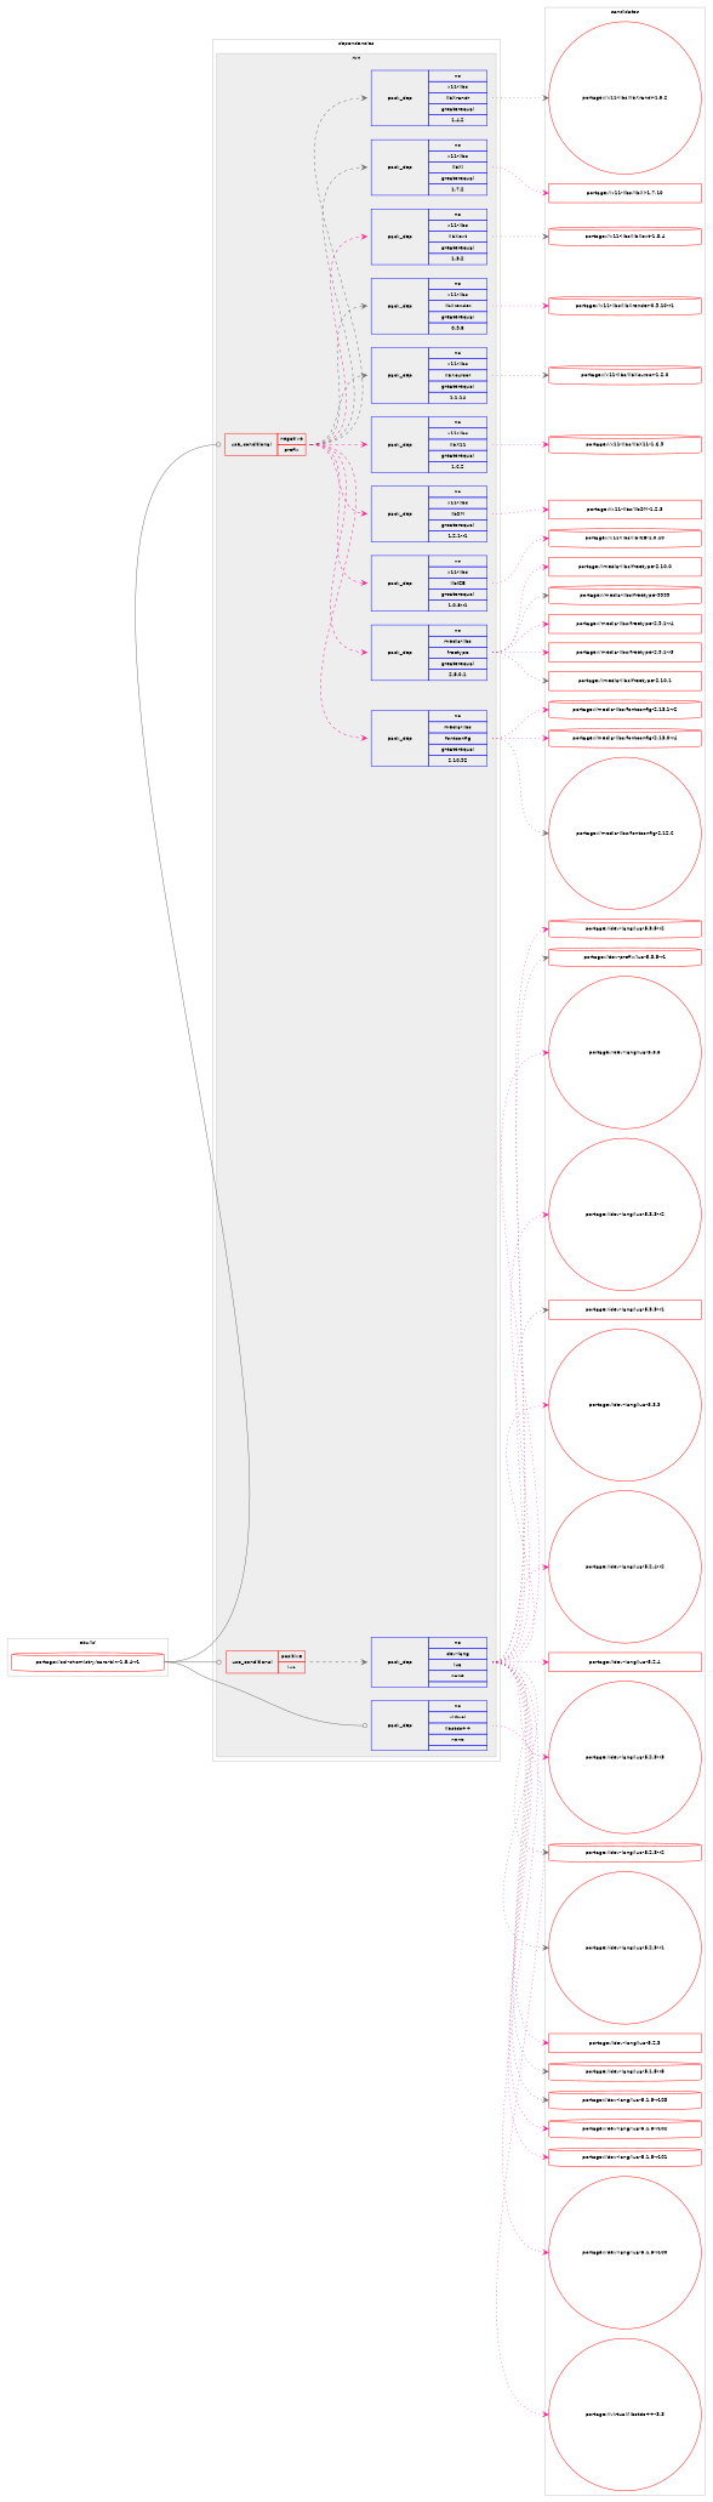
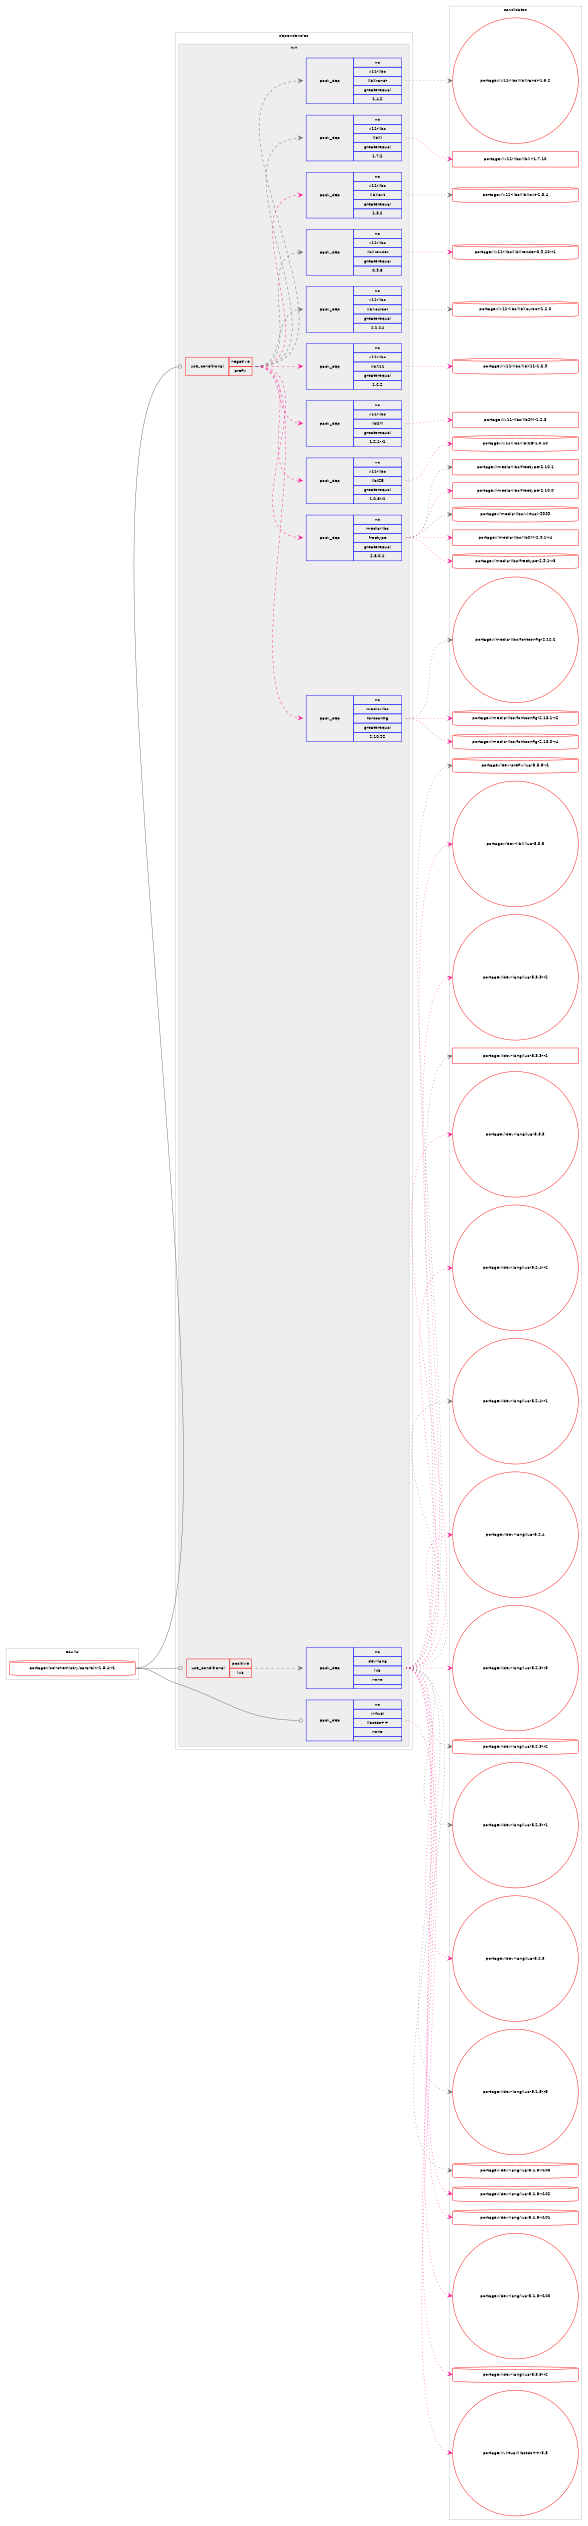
  digraph {
    compound=true
    concentrate=true
    fontname=Helvetica
    fontsize=10
    newrank=true
    rankdir=LR
    ranksep=1.5
    node [color=red fontname=Helvetica fontsize=10 shape=cylinder]
    edge [arrowhead=vee color=deeppink headport=w style=dotted tailport=e weight=100]
    n1 [label="portage://sci-chemistry/cara-bin-1.8.4-r1" width=4]
    n2 [color=blue label=<<TABLE BORDER="0" CELLBORDER="1" CELLSPACING="0" CELLPADDING="4" WIDTH="220"><TR><TD ROWSPAN="6" CELLPADDING="30">pack_dep</TD></TR><TR><TD WIDTH="110">no</TD></TR><TR><TD>media-libs</TD></TR><TR><TD>fontconfig</TD></TR><TR><TD>greaterequal</TD></TR><TR><TD>2.10.92</TD></TR></TABLE>> shape=none]
    n3 [color=blue label=<<TABLE BORDER="0" CELLBORDER="1" CELLSPACING="0" CELLPADDING="4" WIDTH="220"><TR><TD ROWSPAN="6" CELLPADDING="30">pack_dep</TD></TR><TR><TD WIDTH="110">no</TD></TR><TR><TD>media-libs</TD></TR><TR><TD>freetype</TD></TR><TR><TD>greaterequal</TD></TR><TR><TD>2.5.0.1</TD></TR></TABLE>> shape=none]
    n4 [color=blue label=<<TABLE BORDER="0" CELLBORDER="1" CELLSPACING="0" CELLPADDING="4" WIDTH="220"><TR><TD ROWSPAN="6" CELLPADDING="30">pack_dep</TD></TR><TR><TD WIDTH="110">no</TD></TR><TR><TD>x11-libs</TD></TR><TR><TD>libICE</TD></TR><TR><TD>greaterequal</TD></TR><TR><TD>1.0.8-r1</TD></TR></TABLE>> shape=none]
    n5 [color=blue label=<<TABLE BORDER="0" CELLBORDER="1" CELLSPACING="0" CELLPADDING="4" WIDTH="220"><TR><TD ROWSPAN="6" CELLPADDING="30">pack_dep</TD></TR><TR><TD WIDTH="110">no</TD></TR><TR><TD>x11-libs</TD></TR><TR><TD>libSM</TD></TR><TR><TD>greaterequal</TD></TR><TR><TD>1.2.1-r1</TD></TR></TABLE>> shape=none]
    n6 [color=blue label=<<TABLE BORDER="0" CELLBORDER="1" CELLSPACING="0" CELLPADDING="4" WIDTH="220"><TR><TD ROWSPAN="6" CELLPADDING="30">pack_dep</TD></TR><TR><TD WIDTH="110">no</TD></TR><TR><TD>x11-libs</TD></TR><TR><TD>libX11</TD></TR><TR><TD>greaterequal</TD></TR><TR><TD>1.6.2</TD></TR></TABLE>> shape=none]
    n7 [color=blue label=<<TABLE BORDER="0" CELLBORDER="1" CELLSPACING="0" CELLPADDING="4" WIDTH="220"><TR><TD ROWSPAN="6" CELLPADDING="30">pack_dep</TD></TR><TR><TD WIDTH="110">no</TD></TR><TR><TD>x11-libs</TD></TR><TR><TD>libXcursor</TD></TR><TR><TD>greaterequal</TD></TR><TR><TD>1.1.14</TD></TR></TABLE>> shape=none]
    n8 [color=blue label=<<TABLE BORDER="0" CELLBORDER="1" CELLSPACING="0" CELLPADDING="4" WIDTH="220"><TR><TD ROWSPAN="6" CELLPADDING="30">pack_dep</TD></TR><TR><TD WIDTH="110">no</TD></TR><TR><TD>x11-libs</TD></TR><TR><TD>libXrender</TD></TR><TR><TD>greaterequal</TD></TR><TR><TD>0.9.8</TD></TR></TABLE>> shape=none]
    n9 [color=blue label=<<TABLE BORDER="0" CELLBORDER="1" CELLSPACING="0" CELLPADDING="4" WIDTH="220"><TR><TD ROWSPAN="6" CELLPADDING="30">pack_dep</TD></TR><TR><TD WIDTH="110">no</TD></TR><TR><TD>x11-libs</TD></TR><TR><TD>libXext</TD></TR><TR><TD>greaterequal</TD></TR><TR><TD>1.3.2</TD></TR></TABLE>> shape=none]
    n10 [color=blue label=<<TABLE BORDER="0" CELLBORDER="1" CELLSPACING="0" CELLPADDING="4" WIDTH="220"><TR><TD ROWSPAN="6" CELLPADDING="30">pack_dep</TD></TR><TR><TD WIDTH="110">no</TD></TR><TR><TD>x11-libs</TD></TR><TR><TD>libXi</TD></TR><TR><TD>greaterequal</TD></TR><TR><TD>1.7.2</TD></TR></TABLE>> shape=none]
    n11 [color=blue label=<<TABLE BORDER="0" CELLBORDER="1" CELLSPACING="0" CELLPADDING="4" WIDTH="220"><TR><TD ROWSPAN="6" CELLPADDING="30">pack_dep</TD></TR><TR><TD WIDTH="110">no</TD></TR><TR><TD>x11-libs</TD></TR><TR><TD>libXrandr</TD></TR><TR><TD>greaterequal</TD></TR><TR><TD>1.4.2</TD></TR></TABLE>> shape=none]
    n12 [label=<<TABLE BORDER="0" CELLBORDER="1" CELLSPACING="0" CELLPADDING="4"><TR><TD ROWSPAN="3" CELLPADDING="10">use_conditional</TD></TR><TR><TD>negative</TD></TR><TR><TD>prefix</TD></TR></TABLE>> shape=none]
    n13 [color=blue label=<<TABLE BORDER="0" CELLBORDER="1" CELLSPACING="0" CELLPADDING="4" WIDTH="220"><TR><TD ROWSPAN="6" CELLPADDING="30">pack_dep</TD></TR><TR><TD WIDTH="110">no</TD></TR><TR><TD>dev-lang</TD></TR><TR><TD>lua</TD></TR><TR><TD>none</TD></TR><TR><TD></TD></TR></TABLE>> shape=none]
    n14 [label=<<TABLE BORDER="0" CELLBORDER="1" CELLSPACING="0" CELLPADDING="4"><TR><TD ROWSPAN="3" CELLPADDING="10">use_conditional</TD></TR><TR><TD>positive</TD></TR><TR><TD>lua</TD></TR></TABLE>> shape=none]
    n15 [color=blue label=<<TABLE BORDER="0" CELLBORDER="1" CELLSPACING="0" CELLPADDING="4" WIDTH="220"><TR><TD ROWSPAN="6" CELLPADDING="30">pack_dep</TD></TR><TR><TD WIDTH="110">no</TD></TR><TR><TD>virtual</TD></TR><TR><TD>libstdc++</TD></TR><TR><TD>none</TD></TR><TR><TD></TD></TR></TABLE>> shape=none]
    n16 [label="portage://media-libs/fontconfig-2.13.1-r2" width=4]
    n17 [label="portage://media-libs/fontconfig-2.13.0-r4" width=4]
    n18 [label="portage://media-libs/fontconfig-2.12.6" shape=circle width=4]
-   n19 [label="portage://media-libs/freetype-9999" width=4]
-   n20 [label="portage://media-libs/freetype-2.9.1-r4" shape=box width=4]
-   n21 [label="portage://media-libs/freetype-2.9.1-r3" shape=box width=4]
+   n19 [label="portage://media-libs/virtual-9999" width=4]
+   n20 [label="portage://media-libs/libSM-2.9.1-r4" shape=box width=4]
+   n21 [label="portage://media-libs/freetype-2.9.1-r3" width=4]
    n22 [label="portage://media-libs/freetype-2.10.1" shape=box width=4]
    n23 [label="portage://media-libs/freetype-2.10.0" shape=box width=4]
    n24 [label="portage://x11-libs/libICE-1.0.10" width=4]
    n25 [label="portage://x11-libs/libSM-1.2.3" shape=box width=4]
    n26 [label="portage://x11-libs/libX11-1.6.9" width=4]
    n27 [label="portage://x11-libs/libXcursor-1.2.0" width=4]
    n28 [label="portage://x11-libs/libXext-1.3.4" width=4]
    n29 [label="portage://x11-libs/libXi-1.7.10" shape=box width=4]
    n30 [label="portage://x11-libs/libXrandr-1.5.2" shape=circle width=4]
    n31 [label="portage://x11-libs/libXrender-0.9.10-r1" width=4]
    n32 [label="portage://dev-lang/lua-5.3.5-r2" width=4]
    n33 [label="portage://dev-prefix/lua-5.3.5-r1" width=4]
-   n34 [label="portage://dev-lang/lua-5.3.5" shape=circle width=4]
+   n34 [label="portage://dev-libX/lua-5.3.5" shape=circle width=4]
    n35 [label="portage://dev-lang/lua-5.3.3-r2" shape=circle width=4]
    n36 [label="portage://dev-lang/lua-5.3.3-r1" shape=box width=4]
    n37 [label="portage://dev-lang/lua-5.3.3" shape=circle width=4]
    n38 [label="portage://dev-lang/lua-5.2.4-r2" shape=circle width=4]
-   n40 [label="portage://dev-lang/lua-5.2.4" shape=box width=4]
+   n39 [label="portage://dev-lang/lua-5.2.4-r1" shape=circle width=4]
+   n40 [label="portage://dev-lang/lua-5.2.4" shape=circle width=4]
    n41 [label="portage://dev-lang/lua-5.2.3-r3" shape=circle width=4]
    n42 [label="portage://dev-lang/lua-5.2.3-r2" width=4]
    n43 [label="portage://dev-lang/lua-5.2.3-r1" shape=circle width=4]
-   n44 [label="portage://dev-lang/lua-5.2.3" shape=box width=4]
-   n45 [label="portage://dev-lang/lua-5.1.5-r5" width=4]
+   n44 [label="portage://dev-lang/lua-5.2.3" shape=circle width=4]
+   n45 [label="portage://dev-lang/lua-5.1.5-r5" shape=circle width=4]
    n46 [label="portage://dev-lang/lua-5.1.5-r103" width=4]
    n47 [label="portage://dev-lang/lua-5.1.5-r102" width=4]
    n48 [label="portage://dev-lang/lua-5.1.5-r101" width=4]
    n49 [label="portage://dev-lang/lua-5.1.5-r100" shape=circle width=4]
    n50 [label="portage://virtual/libstdc++-3.3" shape=circle width=4]
    subgraph cluster_1 {
      color=gray
      label=<<i>ebuild</i>>
      rank=same
      n1
    }
    subgraph cluster_2 {
      color=gray
      label=<<i>dependencies</i>>
      subgraph cluster_3 {
        color=gray
        fillcolor="#eeeeee"
        label=<<i>compile</i>>
        style=filled
      }
      subgraph cluster_4 {
        color=gray
        fillcolor="#eeeeee"
        label=<<i>compile and run</i>>
        style=filled
      }
      subgraph cluster_5 {
        color=gray
        fillcolor="#eeeeee"
        label=<<i>run</i>>
        style=filled
        subgraph sub_6 {
          color=gray
          fillcolor="#eeeeee"
          label=<<i>run</i>>
          style=filled
          n12
          subgraph sub_7 {
            color=gray
            fillcolor="#eeeeee"
            label=<<i>run</i>>
            style=filled
            n2
          }
          subgraph sub_8 {
            color=gray
            fillcolor="#eeeeee"
            label=<<i>run</i>>
            style=filled
            n3
          }
          subgraph sub_9 {
            color=gray
            fillcolor="#eeeeee"
            label=<<i>run</i>>
            style=filled
            n4
          }
          subgraph sub_10 {
            color=gray
            fillcolor="#eeeeee"
            label=<<i>run</i>>
            style=filled
            n5
          }
          subgraph sub_11 {
            color=gray
            fillcolor="#eeeeee"
            label=<<i>run</i>>
            style=filled
            n6
          }
          subgraph sub_12 {
            color=gray
            fillcolor="#eeeeee"
            label=<<i>run</i>>
            style=filled
            n7
          }
          subgraph sub_13 {
            color=gray
            fillcolor="#eeeeee"
            label=<<i>run</i>>
            style=filled
            n8
          }
          subgraph sub_14 {
            color=gray
            fillcolor="#eeeeee"
            label=<<i>run</i>>
            style=filled
            n9
          }
          subgraph sub_15 {
            color=gray
            fillcolor="#eeeeee"
            label=<<i>run</i>>
            style=filled
            n10
          }
          subgraph sub_16 {
            color=gray
            fillcolor="#eeeeee"
            label=<<i>run</i>>
            style=filled
            n11
          }
        }
        subgraph sub_17 {
          color=gray
          fillcolor="#eeeeee"
          label=<<i>run</i>>
          style=filled
          n14
          subgraph sub_18 {
            color=gray
            fillcolor="#eeeeee"
            label=<<i>run</i>>
            style=filled
            n13
          }
        }
        subgraph sub_19 {
          color=gray
          fillcolor="#eeeeee"
          label=<<i>run</i>>
          style=filled
          n15
        }
      }
    }
    subgraph cluster_20 {
      color=gray
      label=<<i>candidates</i>>
      rank=same
      subgraph sub_21 {
        color=black
        label=<<i>candidates</i>>
        nodesep=1
        rank=same
        n16
        n17
        n18
      }
      subgraph sub_22 {
        color=black
        label=<<i>candidates</i>>
        nodesep=1
        rank=same
        n19
        n20
        n21
        n22
        n23
      }
      subgraph sub_23 {
        color=black
        label=<<i>candidates</i>>
        nodesep=1
        rank=same
        n24
      }
      subgraph sub_24 {
        color=black
        label=<<i>candidates</i>>
        nodesep=1
        rank=same
        n25
      }
      subgraph sub_25 {
        color=black
        label=<<i>candidates</i>>
        nodesep=1
        rank=same
        n26
      }
      subgraph sub_26 {
        color=black
        label=<<i>candidates</i>>
        nodesep=1
        rank=same
        n27
      }
      subgraph sub_27 {
        color=black
        label=<<i>candidates</i>>
        nodesep=1
        rank=same
        n28
      }
      subgraph sub_28 {
        color=black
        label=<<i>candidates</i>>
        nodesep=1
        rank=same
        n29
      }
      subgraph sub_29 {
        color=black
        label=<<i>candidates</i>>
        nodesep=1
        rank=same
        n30
      }
      subgraph sub_30 {
        color=black
        label=<<i>candidates</i>>
        nodesep=1
        rank=same
        n31
      }
      subgraph sub_31 {
        color=black
        label=<<i>candidates</i>>
        nodesep=1
        rank=same
        n32
        n33
        n34
        n35
        n36
        n37
        n38
+       n39
        n40
        n41
        n42
        n43
        n44
        n45
        n46
        n47
        n48
        n49
      }
      subgraph sub_32 {
        color=black
        label=<<i>candidates</i>>
        nodesep=1
        rank=same
        n50
      }
    }
    n1 -> n12 [arrowhead=odot color=gray40 style=solid weight=20]
    n1 -> n14 [arrowhead=odot color=gray40 style=solid weight=20]
    n1 -> n15 [arrowhead=odot color=gray40 style=solid weight=20]
    n2 -> n16
    n2 -> n17
    n2 -> n18 [color=gray40]
    n3 -> n19 [color=gray40]
    n3 -> n20
    n3 -> n21
    n3 -> n22 [color=gray40]
    n3 -> n23
    n4 -> n24
    n5 -> n25
    n6 -> n26
    n7 -> n27 [color=gray40]
    n8 -> n31
    n9 -> n28 [color=gray40]
    n10 -> n29
    n11 -> n30 [color=gray40]
    n12 -> n2 [style=dashed weight=20]
    n12 -> n3 [style=dashed weight=20]
    n12 -> n4 [style=dashed weight=20]
    n12 -> n5 [style=dashed weight=20]
    n12 -> n6 [style=dashed weight=20]
    n12 -> n7 [color=gray40 style=dashed weight=20]
    n12 -> n8 [color=gray40 style=dashed weight=20]
    n12 -> n9 [style=dashed weight=20]
    n12 -> n10 [color=gray40 style=dashed weight=20]
    n12 -> n11 [color=gray40 style=dashed weight=20]
    n13 -> n32
    n13 -> n33 [color=gray40]
    n13 -> n34
    n13 -> n35
    n13 -> n36 [color=gray40]
    n13 -> n37
    n13 -> n38
+   n13 -> n39 [color=gray40]
    n13 -> n40
    n13 -> n41
    n13 -> n42 [color=gray40]
    n13 -> n43 [color=gray40]
    n13 -> n44
    n13 -> n45 [color=gray40]
    n13 -> n46 [color=gray40]
    n13 -> n47
    n13 -> n48
    n13 -> n49
    n14 -> n13 [color=gray40 style=dashed weight=20]
    n15 -> n50
  }
